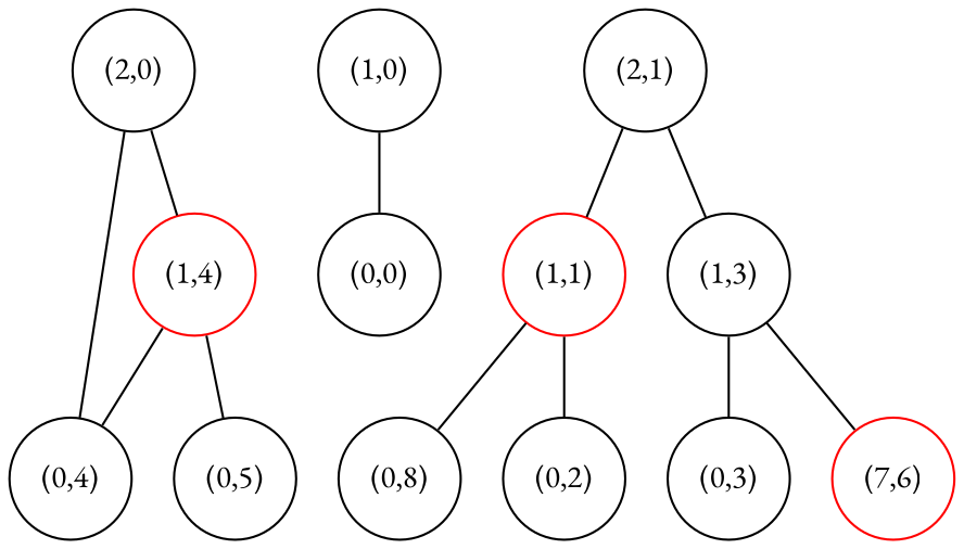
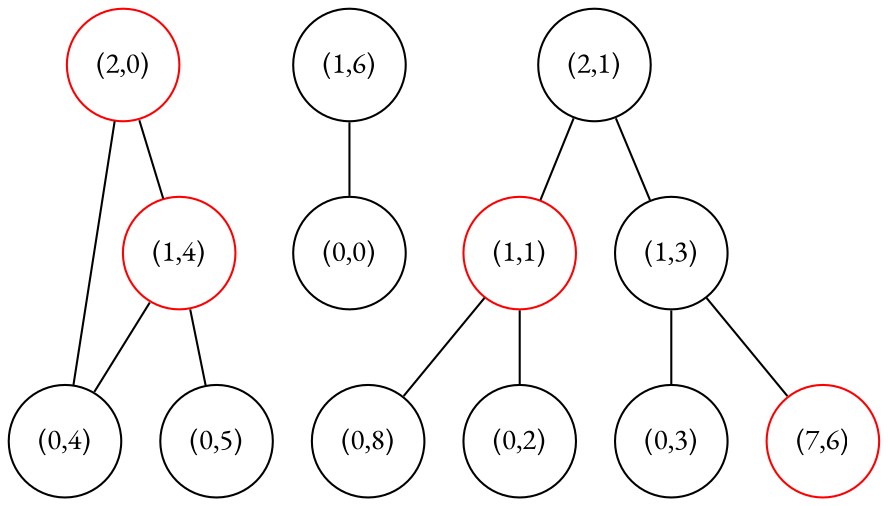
  graph {
    fontname="EB Garamond"
    node [fontname="EB Garamond" shape=circle]
    edge [fontname="EB Garamond"]
-   n1 [color=black label="(2,0)"]
+   n1 [color=red label="(2,0)"]
    n2 [color=red label="(1,4)"]
    n3 [label="(0,4)"]
-   n4 [label="(1,0)"]
+   n4 [label="(1,6)"]
    n5 [label="(0,0)"]
    n6 [label="(0,5)"]
    n7 [label="(2,1)"]
    n8 [color=red label="(1,1)"]
    n9 [label="(1,3)"]
    n10 [label="(0,8)"]
    n11 [label="(0,2)"]
    n12 [label="(0,3)"]
    n13 [color=red label="(7,6)"]
    n1 -- n2
    n1 -- n3
    n2 -- n3
    n2 -- n6
    n4 -- n5
    n7 -- n8
    n7 -- n9
    n8 -- n10
    n8 -- n11
    n9 -- n12
    n9 -- n13
  }
